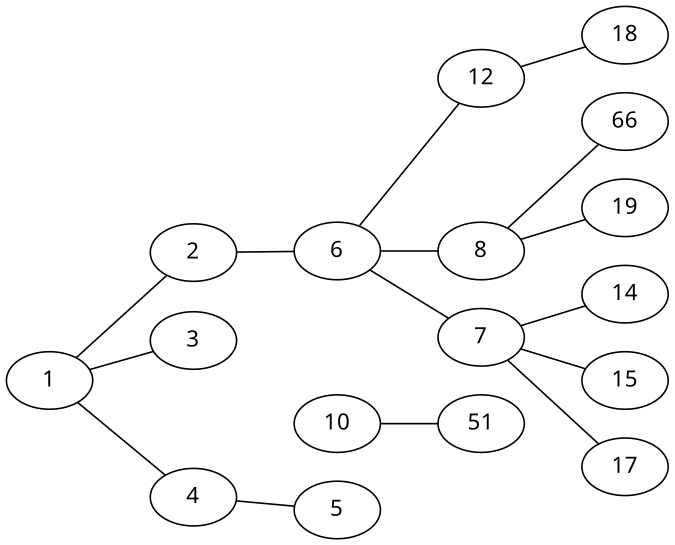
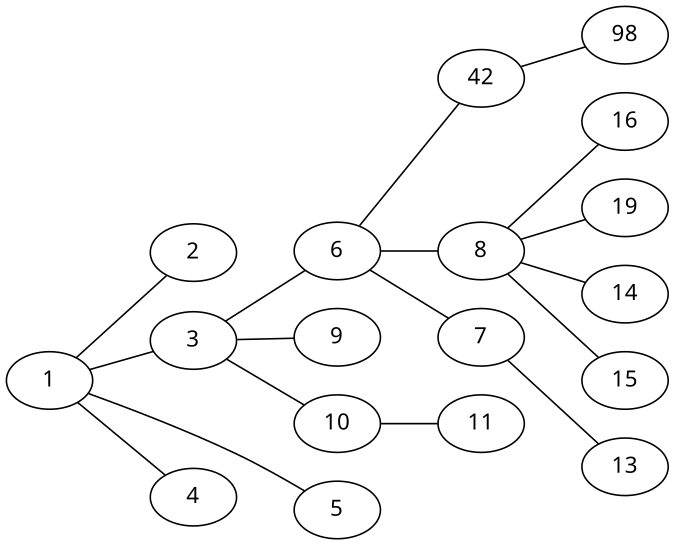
  graph {
    fontname="Noto Sans"
    rankdir=LR
    node [chem=H fontname="Noto Sans"]
    edge [fontname="Noto Sans" valence=1]
    1 [chem=P]
    2 [chem=O]
    3 [chem=C]
    4 [chem=O]
    5 [chem=F]
    6 [chem=C]
+   9
    10
    7 [chem=C]
    8 [chem=C]
-   12
-   11 [label=51]
-   13 [label=17]
+   12 [label=42]
+   11
+   13
    14
    15
-   16 [label=66]
+   16
    n17 [label=19]
-   18
+   18 [label=98]
    1 -- 2
    1 -- 3
    1 -- 4 [valence=2]
-   4 -- 5
-   2 -- 6
+   1 -- 5
+   3 -- 6
+   3 -- 9
+   3 -- 10
    6 -- 7
    6 -- 8
    6 -- 12
    10 -- 11
    7 -- 13
-   7 -- 14
-   7 -- 15
+   8 -- 14
+   8 -- 15
    8 -- 16
    8 -- n17
    12 -- 18
  }
